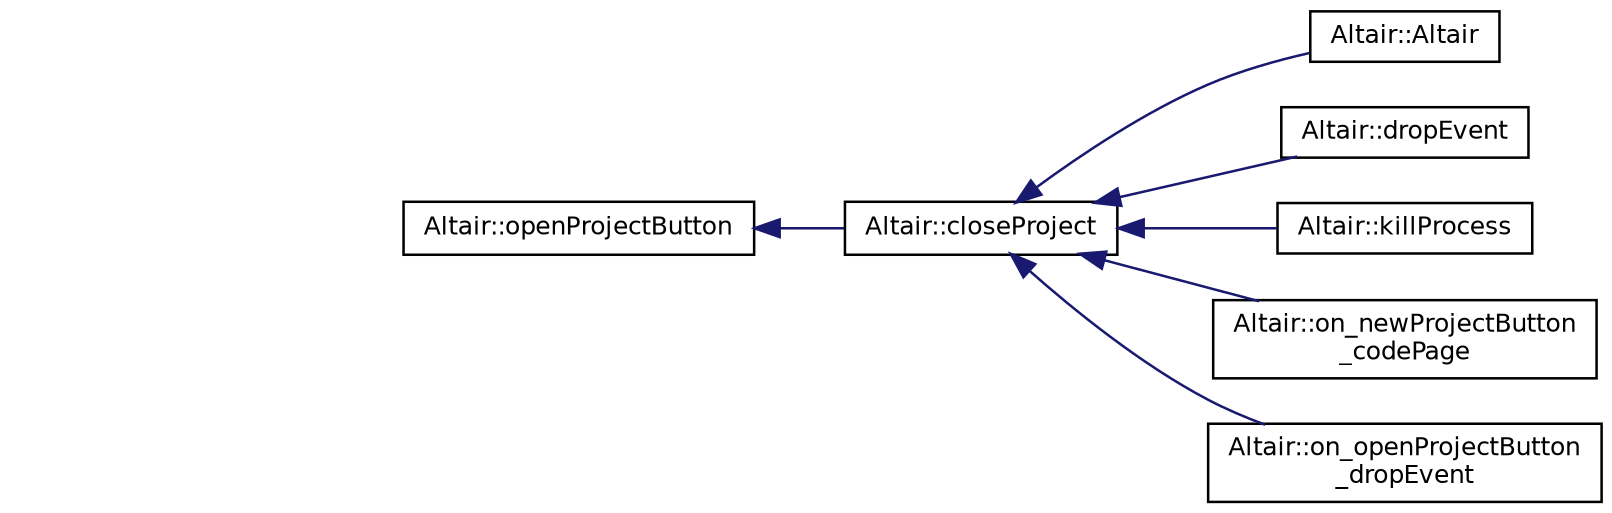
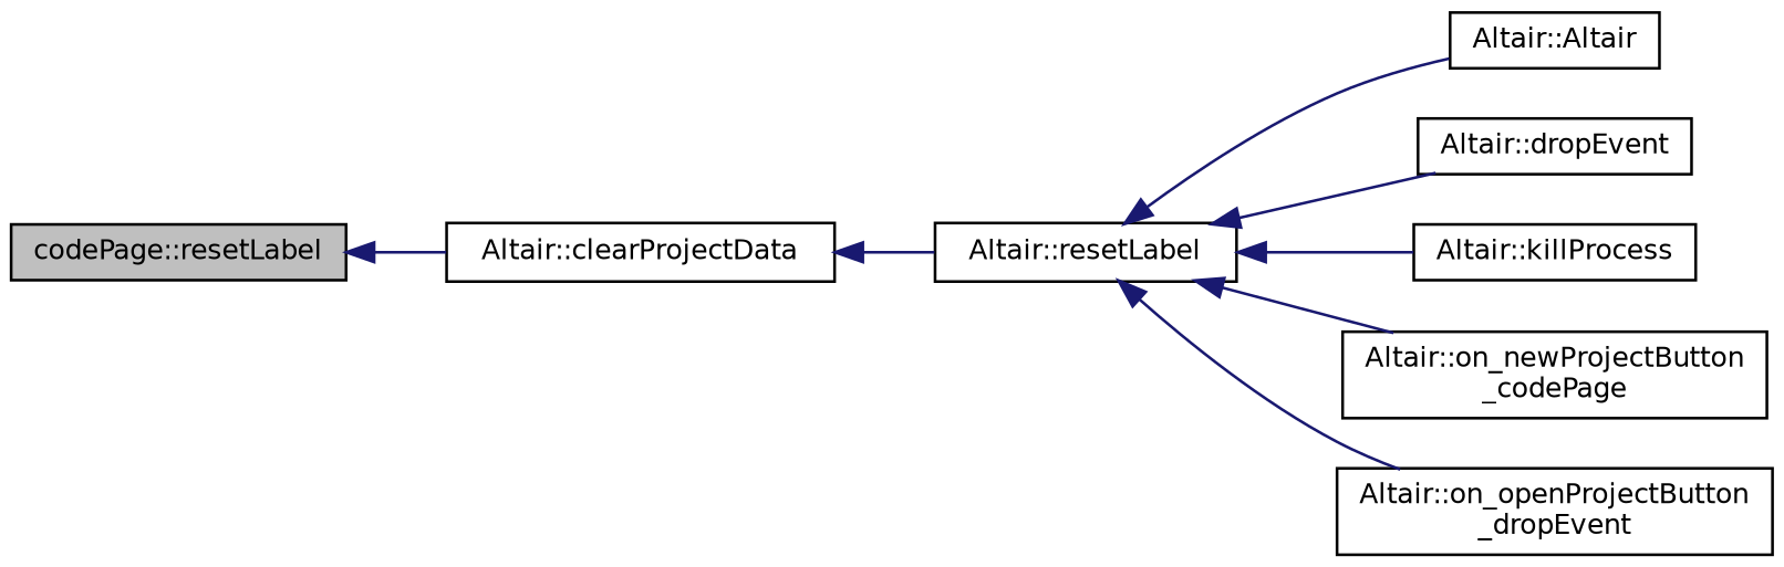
  digraph {
    rankdir=LR
    node [color=black fillcolor=white fontname=Helvetica fontsize=10 shape=record style=filled]
    edge [color=midnightblue dir=back fontname=Helvetica fontsize=10 labelfontname=Helvetica labelfontsize=10 style=solid]
-   n2 [height=0.2 label="Altair::openProjectButton" width=0.4]
-   n3 [height=0.2 label="Altair::closeProject" width=0.4]
+   n1 [fillcolor=grey75 fontcolor=black height=0.2 label="codePage::resetLabel" width=0.4]
+   n2 [height=0.2 label="Altair::clearProjectData" width=0.4]
+   n3 [height=0.2 label="Altair::resetLabel" width=0.4]
    n4 [height=0.2 label="Altair::Altair" width=0.4]
    n5 [height=0.2 label="Altair::dropEvent" width=0.4]
    n6 [height=0.2 label="Altair::killProcess" width=0.4]
    n7 [height=0.2 label="Altair::on_newProjectButton\l_codePage" width=0.4]
    n8 [height=0.2 label="Altair::on_openProjectButton\l_dropEvent" width=0.4]
+   n1 -> n2
    n2 -> n3
    n3 -> n4
    n3 -> n5
    n3 -> n6
    n3 -> n7
    n3 -> n8
  }
